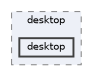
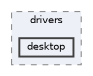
  digraph {
    compound=true
    rankdir=LR
    n1 [color=grey25 fillcolor="#edf0f7" fontname=Helvetica fontsize=10 height=0.2 label=desktop shape=box style="filled,bold" width=0.4]
    subgraph cluster_1 {
      bgcolor="#edf0f7"
      fontname=Helvetica
      fontsize=10
-     label=desktop
+     label=drivers
      pencolor=grey50
      style="filled,dashed"
      n1
    }
  }
